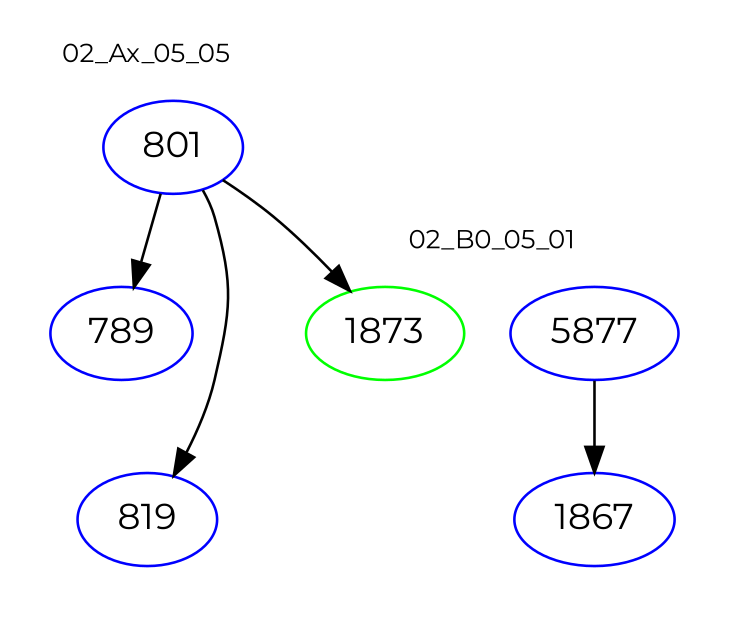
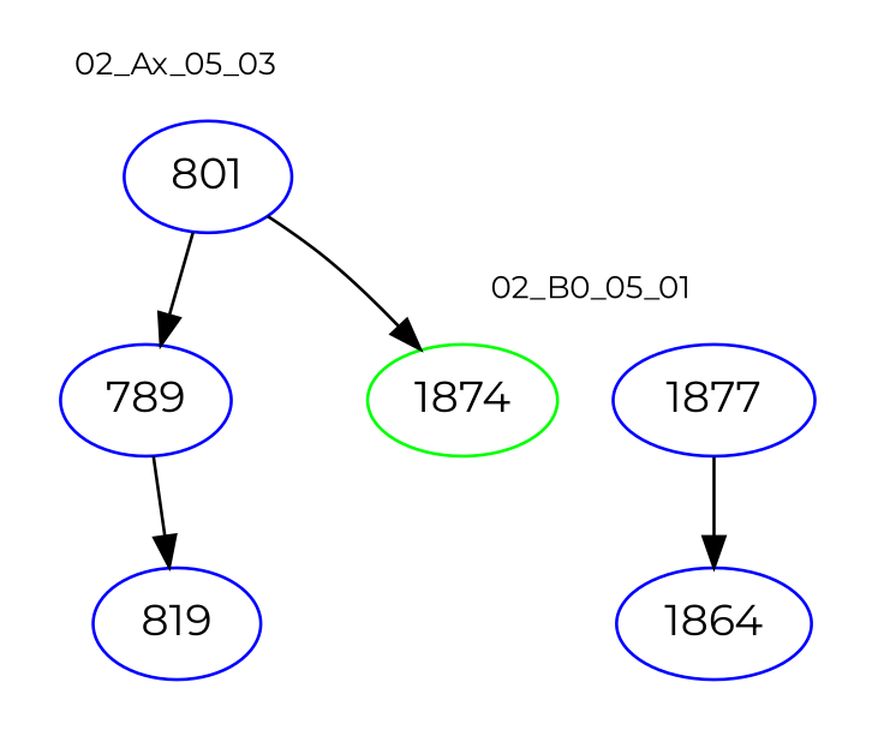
  digraph {
    fontname=Montserrat
    node [color=blue fontname=Montserrat]
    edge [color=black fontname=Montserrat]
    n1 [label=801]
    n2 [label=789]
    n3 [label=819]
-   n4 [label=5877]
-   n5 [label=1867]
-   n6 [color=green label=1873]
+   n4 [label=1877]
+   n5 [label=1864]
+   n6 [color=green label=1874]
    subgraph cluster_1 {
      color=white
      fontsize=10
-     label="02_Ax_05_05"
+     label="02_Ax_05_03"
      n1
      n2
      n3
    }
    subgraph cluster_2 {
      color=white
      fontsize=10
      label="02_B0_05_01"
      n4
      n5
      n6
    }
    n1 -> n2
-   n1 -> n3
+   n2 -> n3
    n1 -> n6
    n4 -> n5
  }
